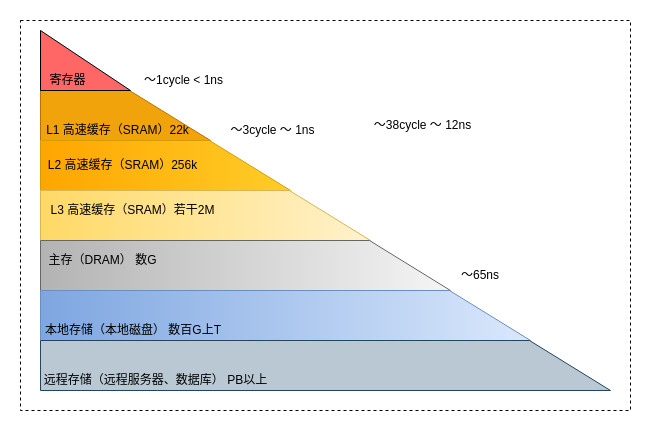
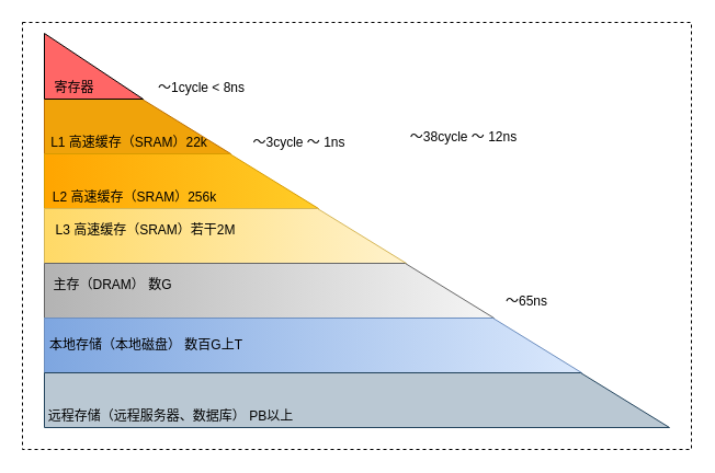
  <mxCell id="0" />
  <mxCell id="1" parent="0" />
  <mxCell id="2" value="" style="rounded=0;whiteSpace=wrap;html=1;shadow=0;strokeWidth=1;dashed=1;" vertex="1" parent="1"><mxGeometry x="20" y="20" width="610" height="390" as="geometry" /></mxCell>
  <mxCell id="3" value="" style="verticalLabelPosition=bottom;verticalAlign=top;html=1;strokeWidth=1;shape=manualInput;whiteSpace=wrap;rounded=0;size=81;arcSize=11;shadow=0;fillColor=#f0a30a;direction=south;strokeColor=#BD7000;fontColor=#000000;" vertex="1" parent="1"><mxGeometry x="40" y="90" width="170" height="50" as="geometry" /></mxCell>
  <mxCell id="4" value="" style="verticalLabelPosition=bottom;verticalAlign=top;html=1;shape=mxgraph.basic.orthogonal_triangle;rounded=0;shadow=0;strokeWidth=1;fillColor=#FF6666;" vertex="1" parent="1"><mxGeometry x="40" y="30" width="90" height="60" as="geometry" /></mxCell>
  <mxCell id="5" value="" style="verticalLabelPosition=bottom;verticalAlign=top;html=1;strokeWidth=1;shape=manualInput;whiteSpace=wrap;rounded=0;size=81;arcSize=11;shadow=0;fillColor=#ffcd28;direction=south;strokeColor=#d79b00;gradientColor=#ffa500;fontColor=#000000;" vertex="1" parent="1"><mxGeometry x="40" y="140" width="250" height="50" as="geometry" /></mxCell>
  <mxCell id="6" value="" style="verticalLabelPosition=bottom;verticalAlign=top;html=1;strokeWidth=1;shape=manualInput;whiteSpace=wrap;rounded=0;size=81;arcSize=11;shadow=0;fillColor=#fff2cc;direction=south;gradientColor=#ffd966;strokeColor=#d6b656;fontColor=#000000;" vertex="1" parent="1"><mxGeometry x="40" y="190" width="330" height="50" as="geometry" /></mxCell>
  <mxCell id="7" value="" style="verticalLabelPosition=bottom;verticalAlign=top;html=1;strokeWidth=1;shape=manualInput;whiteSpace=wrap;rounded=0;size=81;arcSize=11;shadow=0;fillColor=#f5f5f5;direction=south;gradientColor=#b3b3b3;strokeColor=#666666;" vertex="1" parent="1"><mxGeometry x="40" y="240" width="410" height="50" as="geometry" /></mxCell>
  <mxCell id="8" value="" style="verticalLabelPosition=bottom;verticalAlign=top;html=1;strokeWidth=1;shape=manualInput;whiteSpace=wrap;rounded=0;size=81;arcSize=11;shadow=0;fillColor=#dae8fc;direction=south;gradientColor=#7ea6e0;strokeColor=#6c8ebf;" vertex="1" parent="1"><mxGeometry x="40" y="290" width="490" height="50" as="geometry" /></mxCell>
  <mxCell id="9" value="" style="verticalLabelPosition=bottom;verticalAlign=top;html=1;strokeWidth=1;shape=manualInput;whiteSpace=wrap;rounded=0;size=81;arcSize=11;shadow=0;fillColor=#bac8d3;direction=south;strokeColor=#23445d;" vertex="1" parent="1"><mxGeometry x="40" y="340" width="570" height="50" as="geometry" /></mxCell>
  <mxCell id="10" value="寄存器" style="text;html=1;strokeColor=none;fillColor=none;align=center;verticalAlign=middle;whiteSpace=wrap;rounded=0;shadow=0;fontColor=#000000;" vertex="1" parent="1"><mxGeometry x="45" y="70" width="45" height="20" as="geometry" /></mxCell>
- <mxCell id="11" value="～1cycle &amp;lt; 1ns" style="text;html=1;strokeColor=none;fillColor=none;align=center;verticalAlign=middle;whiteSpace=wrap;rounded=0;shadow=0;fontColor=#000000;" vertex="1" parent="1"><mxGeometry x="131" y="70" width="105" height="20" as="geometry" /></mxCell>
+ <mxCell id="11" value="～1cycle &amp;lt; 8ns" style="text;html=1;strokeColor=none;fillColor=none;align=center;verticalAlign=middle;whiteSpace=wrap;rounded=0;shadow=0;fontColor=#000000;" vertex="1" parent="1"><mxGeometry x="131" y="70" width="105" height="20" as="geometry" /></mxCell>
  <mxCell id="12" value="L1 高速缓存（SRAM）22k" style="text;html=1;strokeColor=none;fillColor=none;align=center;verticalAlign=middle;whiteSpace=wrap;rounded=0;shadow=0;fontColor=#000000;" vertex="1" parent="1"><mxGeometry x="45" y="120" width="145" height="20" as="geometry" /></mxCell>
  <mxCell id="13" value="～3cycle ～ 1ns" style="text;html=1;strokeColor=none;fillColor=none;align=center;verticalAlign=middle;whiteSpace=wrap;rounded=0;shadow=0;fontColor=#000000;" vertex="1" parent="1"><mxGeometry x="220" y="120" width="105" height="20" as="geometry" /></mxCell>
- <mxCell id="14" value="L2 高速缓存（SRAM）256k" style="text;html=1;strokeColor=none;fillColor=none;align=center;verticalAlign=middle;whiteSpace=wrap;rounded=0;shadow=0;fontColor=#000000;" vertex="1" parent="1"><mxGeometry x="45" y="155" width="155" height="20" as="geometry" /></mxCell>
+ <mxCell id="14" value="L2 高速缓存（SRAM）256k" style="text;html=1;strokeColor=none;fillColor=none;align=center;verticalAlign=middle;whiteSpace=wrap;rounded=0;shadow=0;fontColor=#000000;" vertex="1" parent="1"><mxGeometry x="45" y="170" width="155" height="20" as="geometry" /></mxCell>
  <mxCell id="15" value="L3 高速缓存（SRAM）若干2M" style="text;html=1;strokeColor=none;fillColor=none;align=center;verticalAlign=middle;whiteSpace=wrap;rounded=0;shadow=0;fontColor=#000000;" vertex="1" parent="1"><mxGeometry x="45" y="200" width="175" height="20" as="geometry" /></mxCell>
  <mxCell id="16" value="～38cycle ～ 12ns" style="text;html=1;strokeColor=none;fillColor=none;align=center;verticalAlign=middle;whiteSpace=wrap;rounded=0;shadow=0;fontColor=#000000;" vertex="1" parent="1"><mxGeometry x="370" y="115" width="105" height="20" as="geometry" /></mxCell>
  <mxCell id="17" value="主存（DRAM） 数G" style="text;html=1;strokeColor=none;fillColor=none;align=center;verticalAlign=middle;whiteSpace=wrap;rounded=0;shadow=0;fontColor=#000000;" vertex="1" parent="1"><mxGeometry x="45" y="250" width="115" height="20" as="geometry" /></mxCell>
- <mxCell id="18" value="本地存储（本地磁盘） 数百G上T" style="text;html=1;strokeColor=none;fillColor=none;align=center;verticalAlign=middle;whiteSpace=wrap;rounded=0;shadow=0;fontColor=#000000;" vertex="1" parent="1"><mxGeometry x="42.5" y="320" width="180" height="20" as="geometry" /></mxCell>
+ <mxCell id="18" value="本地存储（本地磁盘） 数百G上T" style="text;html=1;strokeColor=none;fillColor=none;align=center;verticalAlign=middle;whiteSpace=wrap;rounded=0;shadow=0;fontColor=#000000;" vertex="1" parent="1"><mxGeometry x="42.5" y="305" width="180" height="20" as="geometry" /></mxCell>
  <mxCell id="19" value="远程存储（远程服务器、数据库） PB以上" style="text;html=1;strokeColor=none;fillColor=none;align=center;verticalAlign=middle;whiteSpace=wrap;rounded=0;shadow=0;fontColor=#000000;" vertex="1" parent="1"><mxGeometry x="37.5" y="370" width="235" height="20" as="geometry" /></mxCell>
  <mxCell id="20" value="～65ns" style="text;html=1;strokeColor=none;fillColor=none;align=center;verticalAlign=middle;whiteSpace=wrap;rounded=0;shadow=0;fontColor=#000000;" vertex="1" parent="1"><mxGeometry x="450" y="265" width="60" height="20" as="geometry" /></mxCell>
